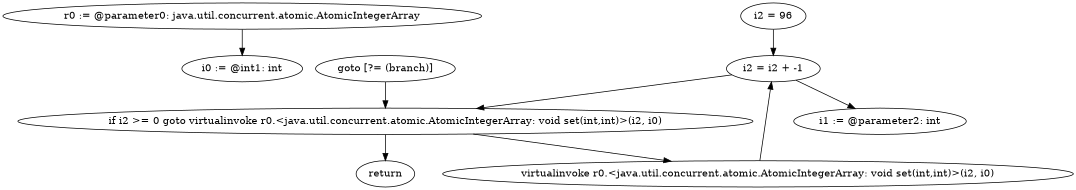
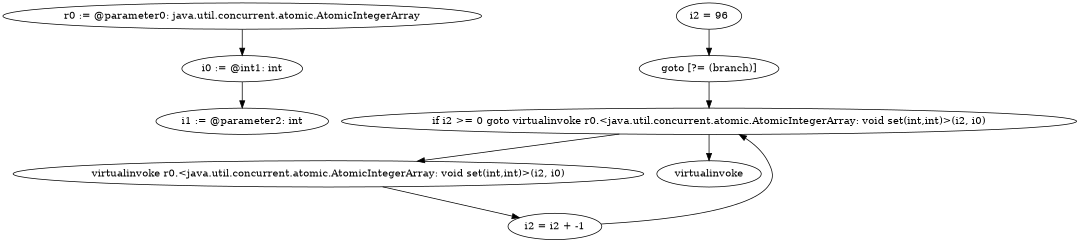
  digraph {
    n1 [label="i0 := @int1: int"]
    "r0 := @parameter0: java.util.concurrent.atomic.AtomicIntegerArray"
    "i1 := @parameter2: int"
    "i2 = 96"
    "goto [?= (branch)]"
    "if i2 >= 0 goto virtualinvoke r0.<java.util.concurrent.atomic.AtomicIntegerArray: void set(int,int)>(i2, i0)"
    "virtualinvoke r0.<java.util.concurrent.atomic.AtomicIntegerArray: void set(int,int)>(i2, i0)"
-   return
+   return [label=virtualinvoke]
    "i2 = i2 + -1"
-   "i2 = i2 + -1" -> "i1 := @parameter2: int"
+   n1 -> "i1 := @parameter2: int"
    "r0 := @parameter0: java.util.concurrent.atomic.AtomicIntegerArray" -> n1
-   "i2 = 96" -> "i2 = i2 + -1"
+   "i2 = 96" -> "goto [?= (branch)]"
    "goto [?= (branch)]" -> "if i2 >= 0 goto virtualinvoke r0.<java.util.concurrent.atomic.AtomicIntegerArray: void set(int,int)>(i2, i0)"
    "if i2 >= 0 goto virtualinvoke r0.<java.util.concurrent.atomic.AtomicIntegerArray: void set(int,int)>(i2, i0)" -> "virtualinvoke r0.<java.util.concurrent.atomic.AtomicIntegerArray: void set(int,int)>(i2, i0)"
    "if i2 >= 0 goto virtualinvoke r0.<java.util.concurrent.atomic.AtomicIntegerArray: void set(int,int)>(i2, i0)" -> return
    "virtualinvoke r0.<java.util.concurrent.atomic.AtomicIntegerArray: void set(int,int)>(i2, i0)" -> "i2 = i2 + -1"
    "i2 = i2 + -1" -> "if i2 >= 0 goto virtualinvoke r0.<java.util.concurrent.atomic.AtomicIntegerArray: void set(int,int)>(i2, i0)"
  }
